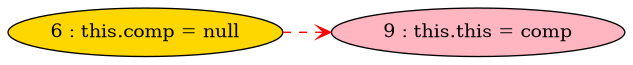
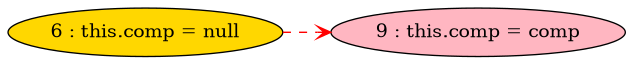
  digraph {
    rankdir=LR
    node [style=filled]
    "6 : this.comp = null" [fillcolor=gold]
-   "9 : this.comp = comp" [fillcolor=lightpink label="9 : this.this = comp"]
+   "9 : this.comp = comp" [fillcolor=lightpink]
    "6 : this.comp = null" -> "9 : this.comp = comp" [style=dashed color=red arrowhead=vee]
  }
